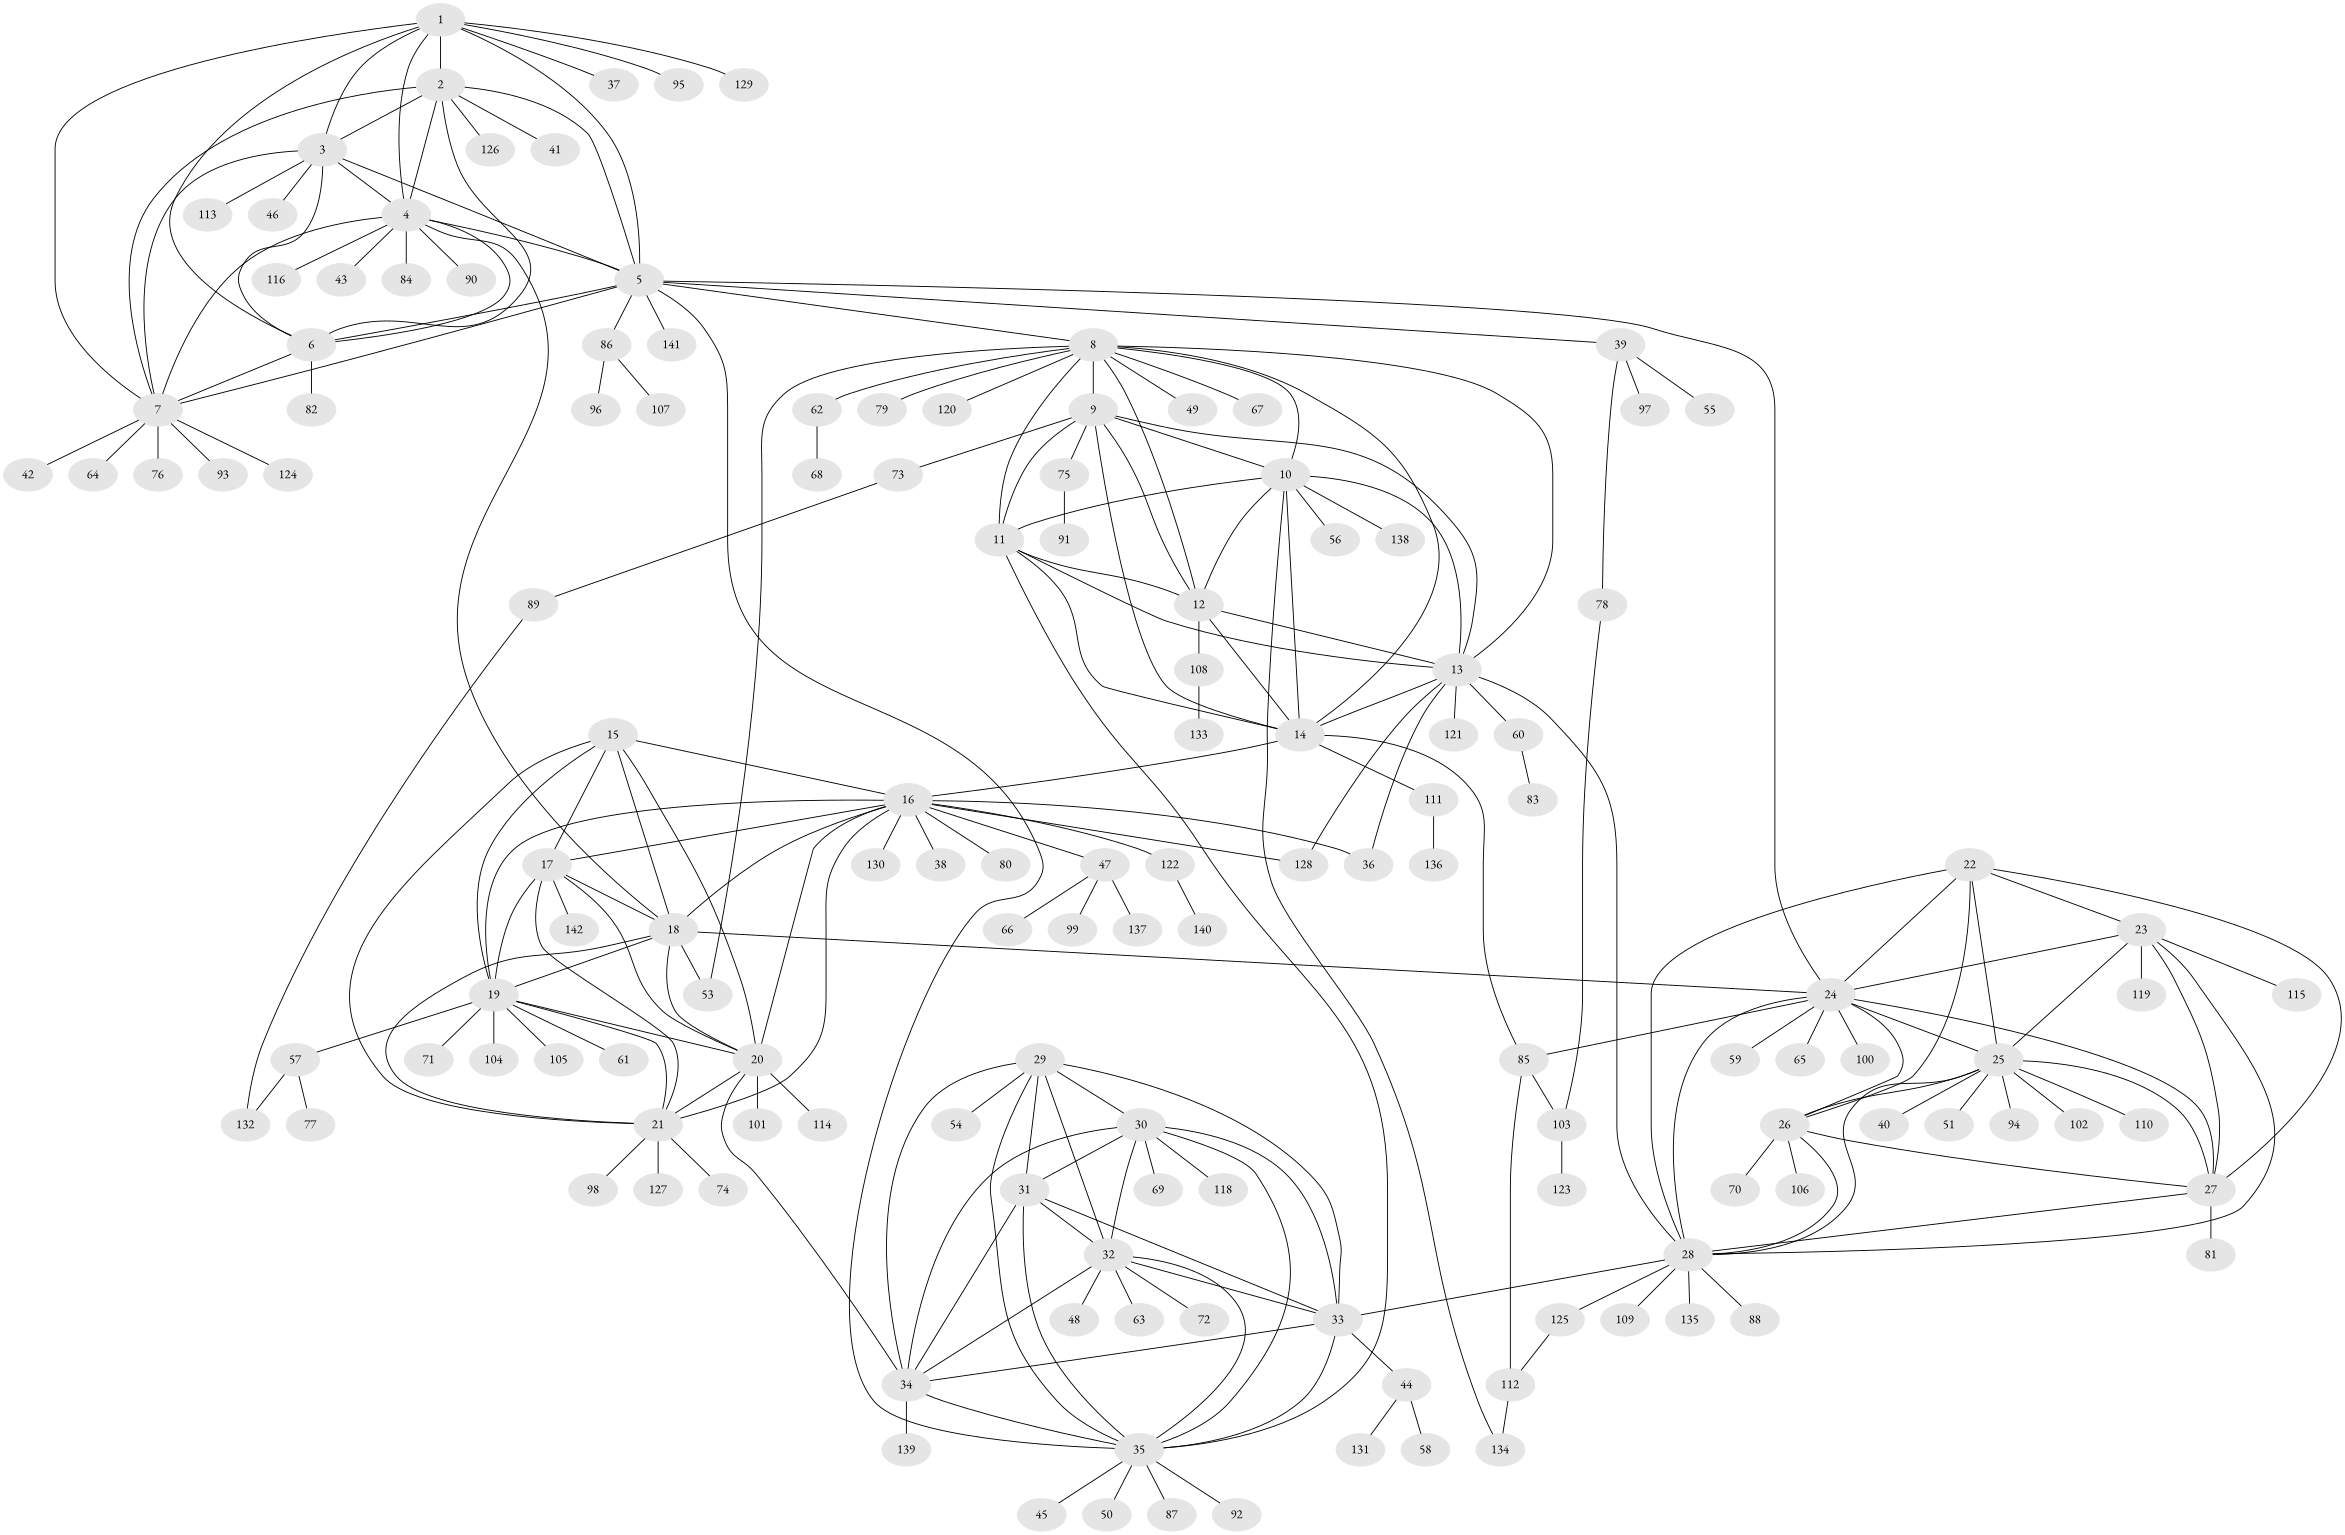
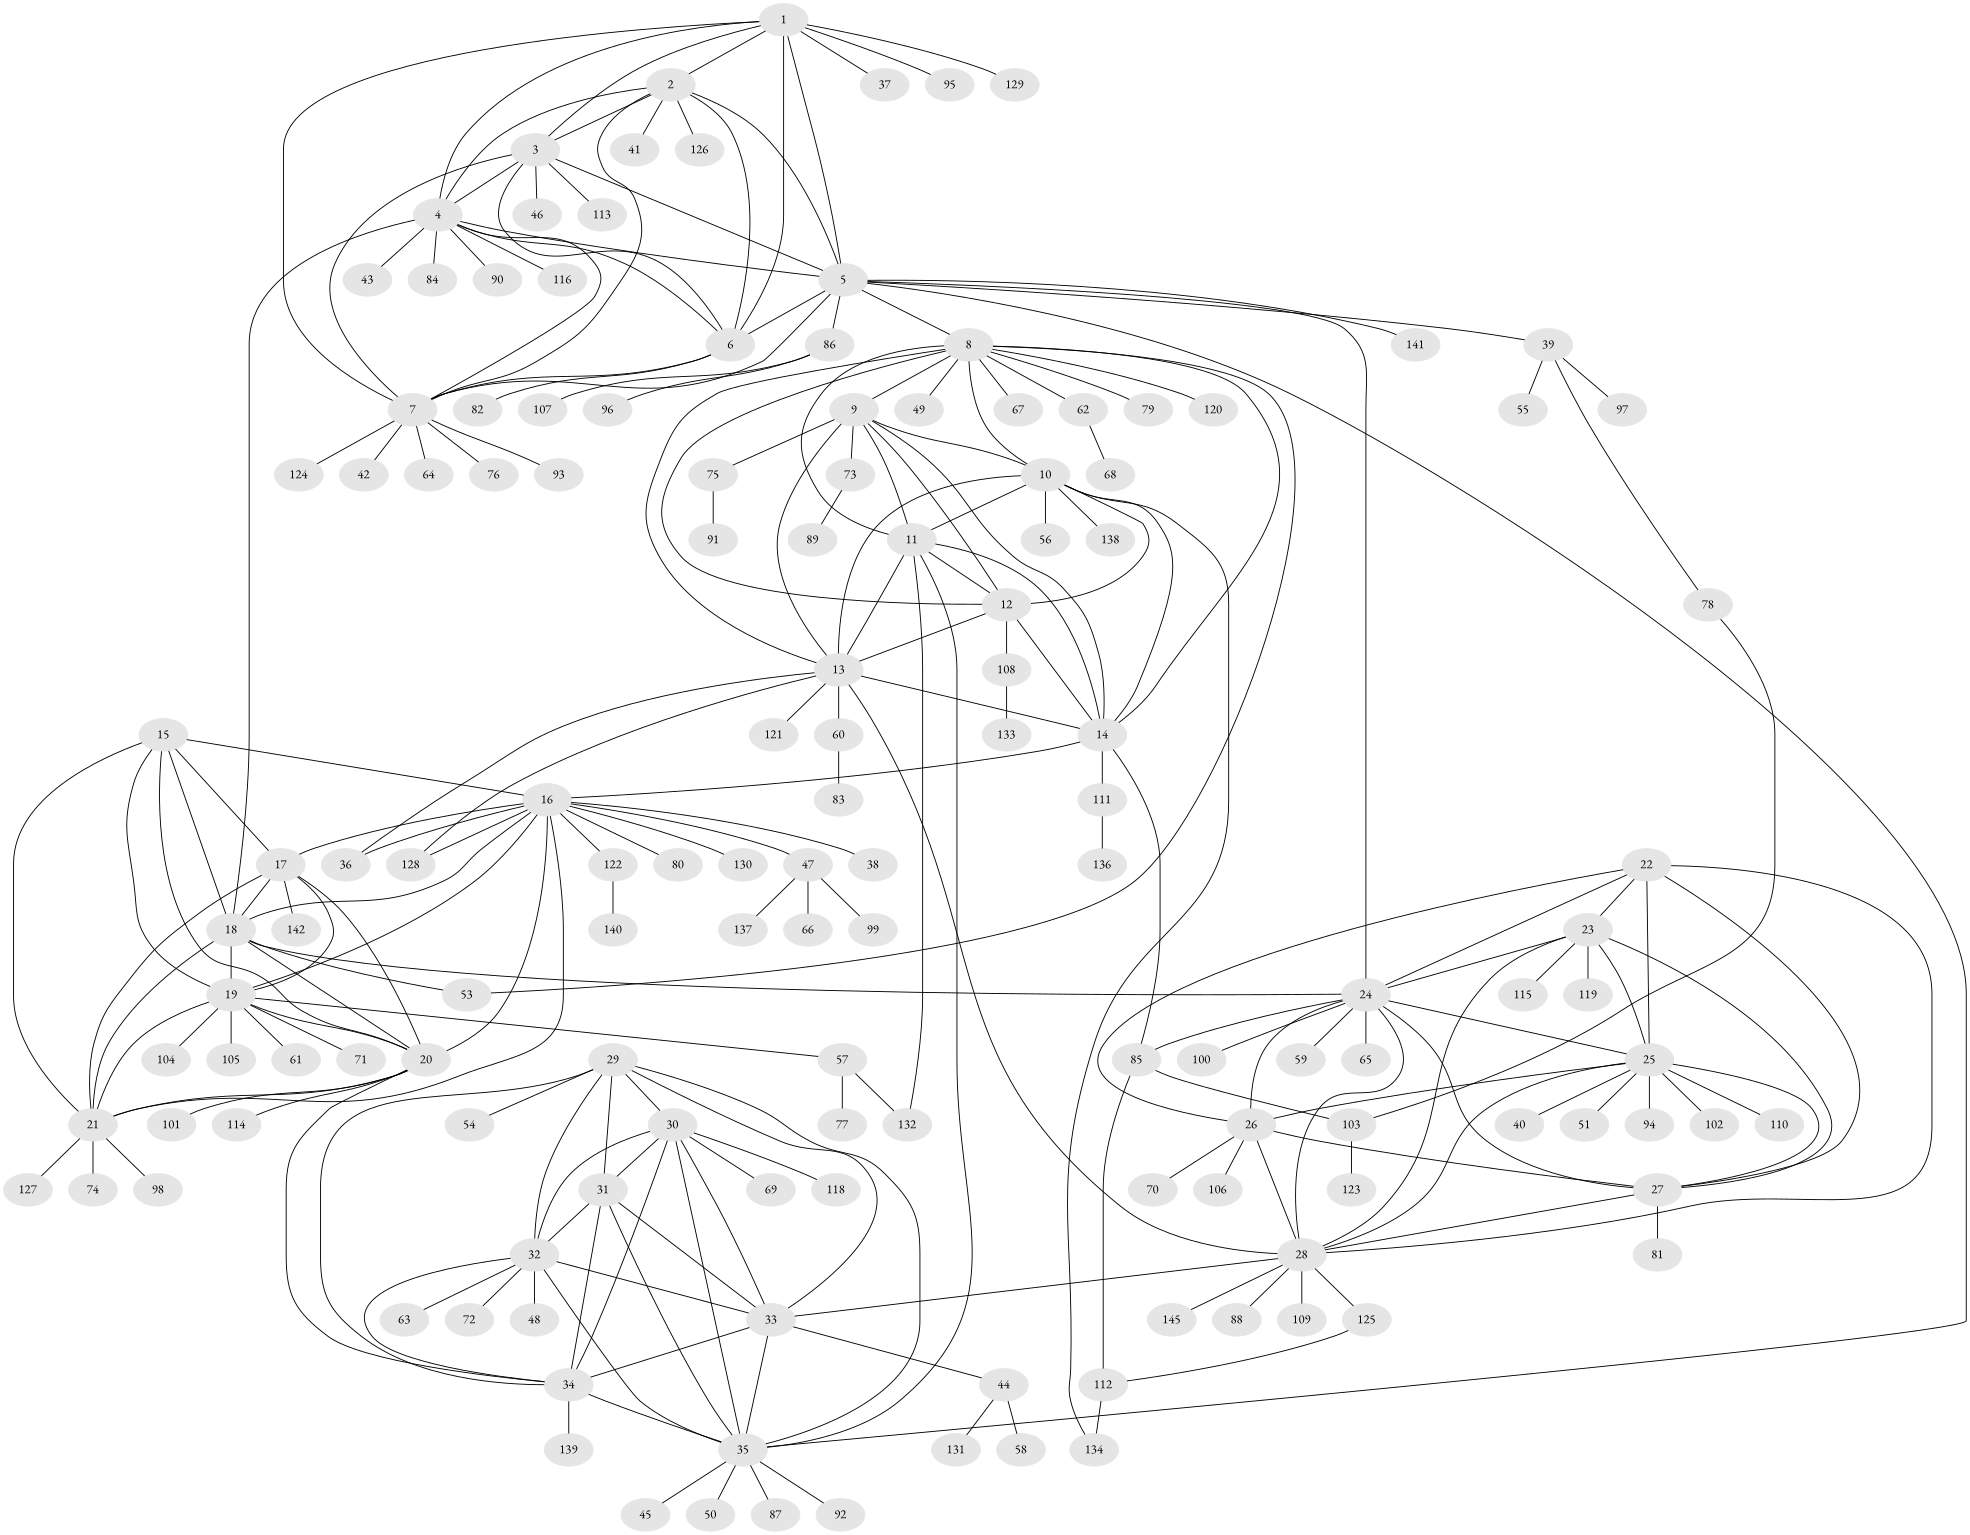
  graph {
    fontname="EB Garamond"
    node [color=gray90 fontname="EB Garamond" style=filled]
    edge [fontname="EB Garamond"]
    1
    2
    3
    4
    5
    6
    7
    37
    95
    129
    41
    126
    46
    113
    18
    43
    84
    90
    116
    8
    24
    35
    39
    86
    141
    82
    42
    64
    76
    93
    124
    53
    19
    20
    21
    9
    10
    11
    12
    13
    14
    49
    62
    67
    79
    120
    28
    85
    25
    26
    27
    59
    65
    100
    45
    50
    87
    92
    55
    78
    97
    96
    107
    73
    75
    56
    134
    138
    132
    108
    36
    60
    121
    128
    16
    111
    68
    89
    91
    133
    33
    88
    109
    125
-   135
+   135 [label=145]
    83
    17
    38
    47
    80
    122
    130
    112
    103
    136
    15
    142
    57
    61
    71
    104
    105
    34
    101
    114
    74
    98
    127
    66
    99
    137
    140
    77
    139
    22
    23
    115
    119
    40
    51
    94
    102
    110
    70
    106
    81
    44
    29
    30
    31
    32
    54
    69
    118
    48
    63
    72
    58
    131
    123
    1 -- 2
    1 -- 3
    1 -- 4
    1 -- 5
    1 -- 6
    1 -- 7
    1 -- 37
    1 -- 95
    1 -- 129
    2 -- 3
    2 -- 4
    2 -- 5
    2 -- 6
    2 -- 7
    2 -- 41
    2 -- 126
    3 -- 4
    3 -- 5
    3 -- 6
    3 -- 7
    3 -- 46
    3 -- 113
    4 -- 5
    4 -- 6
    4 -- 7
    4 -- 18
    4 -- 43
    4 -- 84
    4 -- 90
    4 -- 116
    5 -- 6
    5 -- 7
    5 -- 8
    5 -- 24
    5 -- 35
    5 -- 39
    5 -- 86
    5 -- 141
    6 -- 7
    6 -- 82
    7 -- 42
    7 -- 64
    7 -- 76
    7 -- 93
    7 -- 124
    18 -- 24
    18 -- 53
    18 -- 19
    18 -- 20
    18 -- 21
    8 -- 53
    8 -- 9
    8 -- 10
    8 -- 11
    8 -- 12
    8 -- 13
    8 -- 14
    8 -- 49
    8 -- 62
    8 -- 67
    8 -- 79
    8 -- 120
    24 -- 28
    24 -- 85
    24 -- 25
    24 -- 26
    24 -- 27
    24 -- 59
    24 -- 65
    24 -- 100
    35 -- 45
    35 -- 50
    35 -- 87
    35 -- 92
    39 -- 55
    39 -- 78
    39 -- 97
    86 -- 96
    86 -- 107
    19 -- 20
    19 -- 21
    19 -- 57
    19 -- 61
    19 -- 71
    19 -- 104
    19 -- 105
    20 -- 21
    20 -- 34
    20 -- 101
    20 -- 114
    21 -- 74
    21 -- 98
    21 -- 127
    9 -- 10
    9 -- 11
    9 -- 12
    9 -- 13
    9 -- 14
    9 -- 73
    9 -- 75
    10 -- 11
    10 -- 12
    10 -- 13
    10 -- 14
    10 -- 56
    10 -- 134
    10 -- 138
    11 -- 35
    11 -- 12
    11 -- 13
    11 -- 14
-   89 -- 132
+   11 -- 132
    12 -- 13
    12 -- 14
    12 -- 108
    13 -- 14
    13 -- 28
    13 -- 36
    13 -- 60
    13 -- 121
    13 -- 128
    14 -- 85
    14 -- 16
    14 -- 111
    62 -- 68
    28 -- 33
    28 -- 88
    28 -- 109
    28 -- 125
    28 -- 135
    85 -- 112
    85 -- 103
    25 -- 28
    25 -- 26
    25 -- 27
    25 -- 40
    25 -- 51
    25 -- 94
    25 -- 102
    25 -- 110
    26 -- 28
    26 -- 27
    26 -- 70
    26 -- 106
    27 -- 28
    27 -- 81
    78 -- 103
    73 -- 89
    75 -- 91
    108 -- 133
    60 -- 83
    16 -- 18
    16 -- 19
    16 -- 20
    16 -- 21
    16 -- 36
    16 -- 128
    16 -- 17
    16 -- 38
    16 -- 47
    16 -- 80
    16 -- 122
    16 -- 130
    111 -- 136
    33 -- 35
    33 -- 34
    33 -- 44
    125 -- 112
    17 -- 18
    17 -- 19
    17 -- 20
    17 -- 21
    17 -- 142
    47 -- 66
    47 -- 99
    47 -- 137
    122 -- 140
    112 -- 134
    103 -- 123
    15 -- 18
    15 -- 19
    15 -- 20
    15 -- 21
    15 -- 16
    15 -- 17
    57 -- 132
    57 -- 77
    34 -- 35
    34 -- 139
    22 -- 24
    22 -- 28
    22 -- 25
    22 -- 26
    22 -- 27
    22 -- 23
    23 -- 24
    23 -- 28
    23 -- 25
    23 -- 27
    23 -- 115
    23 -- 119
    44 -- 58
    44 -- 131
    29 -- 35
    29 -- 33
    29 -- 34
    29 -- 30
    29 -- 31
    29 -- 32
    29 -- 54
    30 -- 35
    30 -- 33
    30 -- 34
    30 -- 31
    30 -- 32
    30 -- 69
    30 -- 118
    31 -- 35
    31 -- 33
    31 -- 34
    31 -- 32
    32 -- 35
    32 -- 33
    32 -- 34
    32 -- 48
    32 -- 63
    32 -- 72
  }
